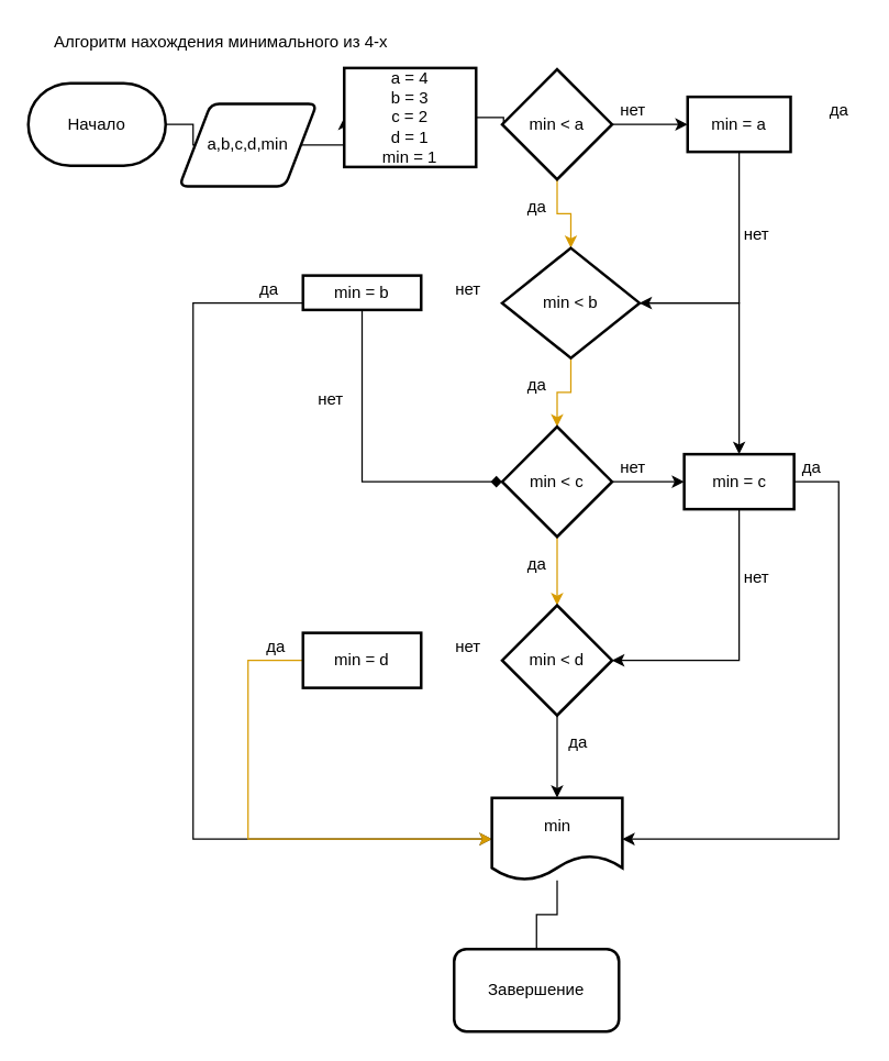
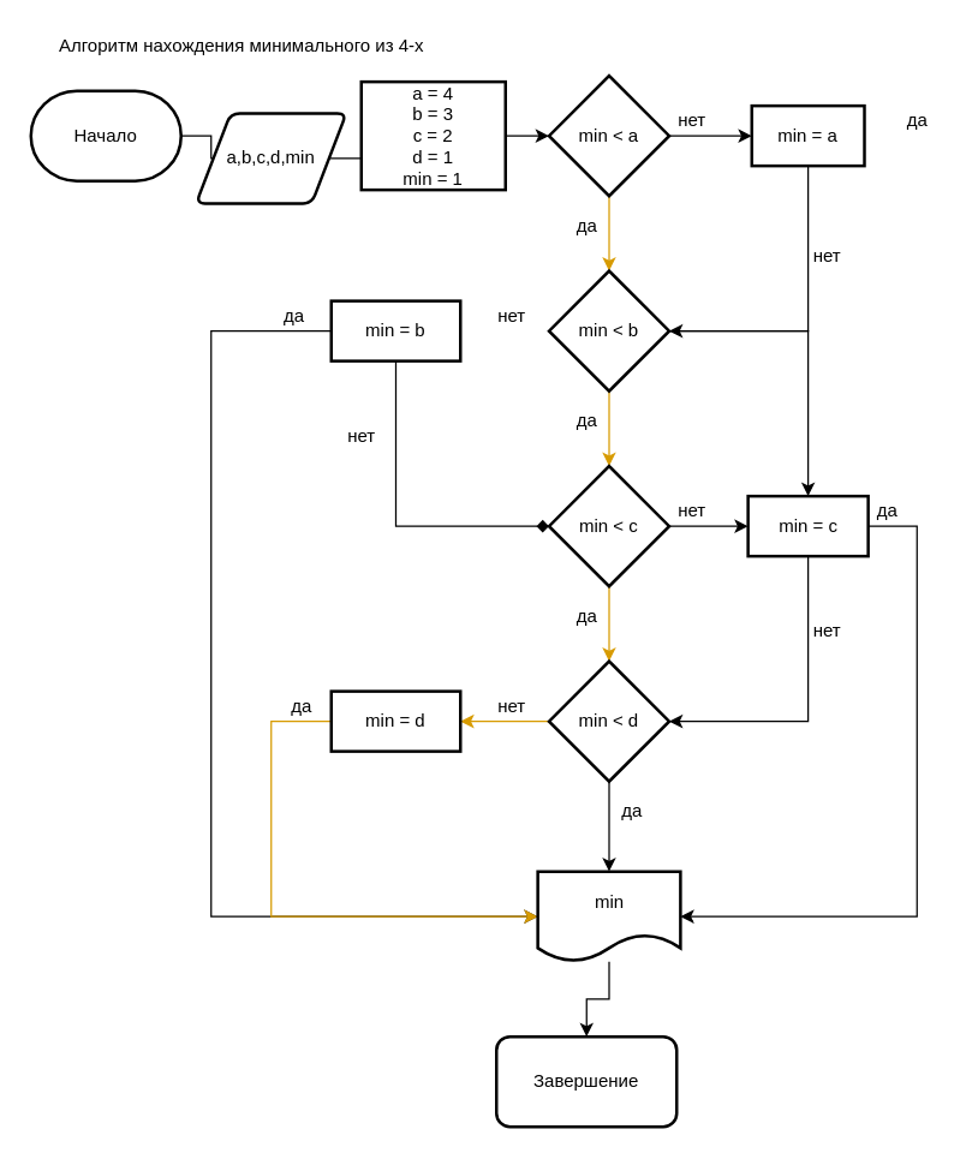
  <mxCell id="0" />
  <mxCell id="1" parent="0" />
  <mxCell id="2" value="Алгоритм нахождения минимального из 4-х" style="text;html=1;align=center;verticalAlign=middle;resizable=0;points=[];autosize=1;strokeColor=none;fillColor=none;" parent="1" vertex="1"><mxGeometry x="30" y="20" width="260" height="20" as="geometry" /></mxCell>
  <mxCell id="3" value="" style="edgeStyle=orthogonalEdgeStyle;rounded=0;orthogonalLoop=1;jettySize=auto;html=1;" parent="1" source="4" target="6" edge="1"><mxGeometry relative="1" as="geometry" /></mxCell>
  <mxCell id="4" value="Начало" style="strokeWidth=2;html=1;shape=mxgraph.flowchart.terminator;whiteSpace=wrap;" parent="1" vertex="1"><mxGeometry x="20" y="60" width="100" height="60" as="geometry" /></mxCell>
  <mxCell id="5" value="" style="edgeStyle=orthogonalEdgeStyle;rounded=0;orthogonalLoop=1;jettySize=auto;html=1;" parent="1" source="6" target="8" edge="1"><mxGeometry relative="1" as="geometry" /></mxCell>
  <mxCell id="6" value="a,b,c,d,min" style="shape=parallelogram;html=1;strokeWidth=2;perimeter=parallelogramPerimeter;whiteSpace=wrap;rounded=1;arcSize=12;size=0.23;" parent="1" vertex="1"><mxGeometry x="130" y="75" width="100" height="60" as="geometry" /></mxCell>
  <mxCell id="7" value="" style="edgeStyle=orthogonalEdgeStyle;rounded=0;orthogonalLoop=1;jettySize=auto;html=1;" parent="1" source="8" target="11" edge="1"><mxGeometry relative="1" as="geometry" /></mxCell>
- <mxCell id="8" value="a = 4&lt;br&gt;b = 3&lt;br&gt;c = 2&lt;br&gt;d = 1&lt;br&gt;min = 1" style="rounded=0;whiteSpace=wrap;html=1;strokeWidth=2;" parent="1" vertex="1"><mxGeometry x="250" y="49" width="96" height="72" as="geometry" /></mxCell>
+ <mxCell id="8" value="a = 4&lt;br&gt;b = 3&lt;br&gt;c = 2&lt;br&gt;d = 1&lt;br&gt;min = 1" style="rounded=0;whiteSpace=wrap;html=1;strokeWidth=2;" parent="1" vertex="1"><mxGeometry x="240" y="54" width="96" height="72" as="geometry" /></mxCell>
  <mxCell id="9" value="" style="edgeStyle=orthogonalEdgeStyle;rounded=0;orthogonalLoop=1;jettySize=auto;html=1;fillColor=#ffcd28;gradientColor=#ffa500;strokeColor=#d79b00;" parent="1" source="11" target="14" edge="1"><mxGeometry relative="1" as="geometry" /></mxCell>
  <mxCell id="10" value="" style="edgeStyle=orthogonalEdgeStyle;rounded=0;orthogonalLoop=1;jettySize=auto;html=1;" parent="1" source="11" target="17" edge="1"><mxGeometry relative="1" as="geometry" /></mxCell>
  <mxCell id="11" value="min &amp;lt; a" style="rhombus;whiteSpace=wrap;html=1;rounded=0;strokeWidth=2;" parent="1" vertex="1"><mxGeometry x="365" y="50" width="80" height="80" as="geometry" /></mxCell>
  <mxCell id="12" value="" style="edgeStyle=orthogonalEdgeStyle;rounded=0;orthogonalLoop=1;jettySize=auto;html=1;fillColor=#ffcd28;gradientColor=#ffa500;strokeColor=#d79b00;" parent="1" source="14" target="20" edge="1"><mxGeometry relative="1" as="geometry" /></mxCell>
  <mxCell id="13" value="" style="edgeStyle=orthogonalEdgeStyle;rounded=0;orthogonalLoop=1;jettySize=auto;html=1;" parent="1" source="14" target="30" edge="1"><mxGeometry relative="1" as="geometry" /></mxCell>
- <mxCell id="14" value="min &amp;lt; b" style="rhombus;whiteSpace=wrap;html=1;rounded=0;strokeWidth=2;" parent="1" vertex="1"><mxGeometry x="365" y="180" width="100" height="80" as="geometry" /></mxCell>
+ <mxCell id="14" value="min &amp;lt; b" style="rhombus;whiteSpace=wrap;html=1;rounded=0;strokeWidth=2;" parent="1" vertex="1"><mxGeometry x="365" y="180" width="80" height="80" as="geometry" /></mxCell>
  <mxCell id="15" value="да" style="text;html=1;align=center;verticalAlign=middle;resizable=0;points=[];autosize=1;strokeColor=none;fillColor=none;" parent="1" vertex="1"><mxGeometry x="375" y="140" width="30" height="20" as="geometry" /></mxCell>
  <mxCell id="16" style="edgeStyle=orthogonalEdgeStyle;rounded=0;orthogonalLoop=1;jettySize=auto;html=1;" parent="1" source="17" target="14" edge="1"><mxGeometry relative="1" as="geometry"><Array as="points"><mxPoint x="538" y="220" /></Array></mxGeometry></mxCell>
  <mxCell id="17" value="min = a" style="rounded=0;whiteSpace=wrap;html=1;strokeWidth=2;" parent="1" vertex="1"><mxGeometry x="500" y="70" width="75" height="40" as="geometry" /></mxCell>
  <mxCell id="18" value="" style="edgeStyle=orthogonalEdgeStyle;rounded=0;orthogonalLoop=1;jettySize=auto;html=1;fillColor=#ffcd28;gradientColor=#ffa500;strokeColor=#d79b00;" parent="1" source="20" target="27" edge="1"><mxGeometry relative="1" as="geometry" /></mxCell>
  <mxCell id="19" value="" style="edgeStyle=orthogonalEdgeStyle;rounded=0;orthogonalLoop=1;jettySize=auto;html=1;" parent="1" source="20" target="30" edge="1"><mxGeometry relative="1" as="geometry" /></mxCell>
  <mxCell id="20" value="min &amp;lt; c" style="rhombus;whiteSpace=wrap;html=1;rounded=0;strokeWidth=2;" parent="1" vertex="1"><mxGeometry x="365" y="310" width="80" height="80" as="geometry" /></mxCell>
  <mxCell id="21" value="да" style="text;html=1;align=center;verticalAlign=middle;resizable=0;points=[];autosize=1;strokeColor=none;fillColor=none;" parent="1" vertex="1"><mxGeometry x="375" y="270" width="30" height="20" as="geometry" /></mxCell>
  <mxCell id="22" style="edgeStyle=orthogonalEdgeStyle;rounded=0;orthogonalLoop=1;jettySize=auto;html=1;endArrow=diamond;" parent="1" source="24" target="20" edge="1"><mxGeometry relative="1" as="geometry"><Array as="points"><mxPoint x="263" y="350" /></Array></mxGeometry></mxCell>
  <mxCell id="23" style="edgeStyle=orthogonalEdgeStyle;rounded=0;orthogonalLoop=1;jettySize=auto;html=1;" parent="1" source="24" target="36" edge="1"><mxGeometry relative="1" as="geometry"><Array as="points"><mxPoint x="140" y="220" /><mxPoint x="140" y="610" /></Array></mxGeometry></mxCell>
- <mxCell id="24" value="min = b" style="rounded=0;whiteSpace=wrap;html=1;strokeWidth=2;" parent="1" vertex="1"><mxGeometry x="220" y="200" width="86" height="25" as="geometry" /></mxCell>
+ <mxCell id="24" value="min = b" style="rounded=0;whiteSpace=wrap;html=1;strokeWidth=2;" parent="1" vertex="1"><mxGeometry x="220" y="200" width="86" height="40" as="geometry" /></mxCell>
+ <mxCell id="25" value="" style="edgeStyle=orthogonalEdgeStyle;rounded=0;orthogonalLoop=1;jettySize=auto;html=1;fillColor=#ffcd28;gradientColor=#ffa500;strokeColor=#d79b00;" parent="1" source="27" target="33" edge="1"><mxGeometry relative="1" as="geometry" /></mxCell>
  <mxCell id="26" value="" style="edgeStyle=orthogonalEdgeStyle;rounded=0;orthogonalLoop=1;jettySize=auto;html=1;" parent="1" source="27" target="36" edge="1"><mxGeometry relative="1" as="geometry" /></mxCell>
  <mxCell id="27" value="min &amp;lt; d" style="rhombus;whiteSpace=wrap;html=1;rounded=0;strokeWidth=2;" parent="1" vertex="1"><mxGeometry x="365" y="440" width="80" height="80" as="geometry" /></mxCell>
  <mxCell id="28" style="edgeStyle=orthogonalEdgeStyle;rounded=0;orthogonalLoop=1;jettySize=auto;html=1;" parent="1" source="30" target="27" edge="1"><mxGeometry relative="1" as="geometry"><Array as="points"><mxPoint x="538" y="480" /></Array></mxGeometry></mxCell>
  <mxCell id="29" style="edgeStyle=orthogonalEdgeStyle;rounded=0;orthogonalLoop=1;jettySize=auto;html=1;" parent="1" source="30" target="36" edge="1"><mxGeometry relative="1" as="geometry"><Array as="points"><mxPoint x="610" y="350" /><mxPoint x="610" y="610" /></Array></mxGeometry></mxCell>
  <mxCell id="30" value="min = c" style="rounded=0;whiteSpace=wrap;html=1;strokeWidth=2;" parent="1" vertex="1"><mxGeometry x="497.5" y="330" width="80" height="40" as="geometry" /></mxCell>
  <mxCell id="31" value="да" style="text;html=1;align=center;verticalAlign=middle;resizable=0;points=[];autosize=1;strokeColor=none;fillColor=none;" parent="1" vertex="1"><mxGeometry x="375" y="400" width="30" height="20" as="geometry" /></mxCell>
  <mxCell id="32" style="edgeStyle=orthogonalEdgeStyle;rounded=0;orthogonalLoop=1;jettySize=auto;html=1;fillColor=#ffcd28;gradientColor=#ffa500;strokeColor=#d79b00;" parent="1" source="33" target="36" edge="1"><mxGeometry relative="1" as="geometry"><Array as="points"><mxPoint x="180" y="480" /><mxPoint x="180" y="610" /></Array></mxGeometry></mxCell>
  <mxCell id="33" value="min = d" style="rounded=0;whiteSpace=wrap;html=1;strokeWidth=2;" parent="1" vertex="1"><mxGeometry x="220" y="460" width="86" height="40" as="geometry" /></mxCell>
  <mxCell id="34" value="нет" style="text;html=1;align=center;verticalAlign=middle;resizable=0;points=[];autosize=1;strokeColor=none;fillColor=none;" parent="1" vertex="1"><mxGeometry x="325" y="460" width="30" height="20" as="geometry" /></mxCell>
- <mxCell id="35" value="" style="edgeStyle=orthogonalEdgeStyle;rounded=0;orthogonalLoop=1;jettySize=auto;html=1;endArrow=none;" parent="1" source="36" target="38" edge="1"><mxGeometry relative="1" as="geometry" /></mxCell>
+ <mxCell id="35" value="" style="edgeStyle=orthogonalEdgeStyle;rounded=0;orthogonalLoop=1;jettySize=auto;html=1;" parent="1" source="36" target="38" edge="1"><mxGeometry relative="1" as="geometry" /></mxCell>
  <mxCell id="36" value="min" style="shape=document;whiteSpace=wrap;html=1;boundedLbl=1;strokeWidth=2;" parent="1" vertex="1"><mxGeometry x="357.5" y="580" width="95" height="60" as="geometry" /></mxCell>
  <mxCell id="37" value="нет" style="text;html=1;align=center;verticalAlign=middle;resizable=0;points=[];autosize=1;strokeColor=none;fillColor=none;" parent="1" vertex="1"><mxGeometry x="445" y="70" width="30" height="20" as="geometry" /></mxCell>
  <mxCell id="38" value="Завершение" style="rounded=1;whiteSpace=wrap;html=1;strokeWidth=2;" parent="1" vertex="1"><mxGeometry x="330" y="690" width="120" height="60" as="geometry" /></mxCell>
  <mxCell id="39" value="нет" style="text;html=1;align=center;verticalAlign=middle;resizable=0;points=[];autosize=1;strokeColor=none;fillColor=none;" parent="1" vertex="1"><mxGeometry x="535" y="160" width="30" height="20" as="geometry" /></mxCell>
  <mxCell id="40" value="нет" style="text;html=1;align=center;verticalAlign=middle;resizable=0;points=[];autosize=1;strokeColor=none;fillColor=none;" parent="1" vertex="1"><mxGeometry x="225" y="280" width="30" height="20" as="geometry" /></mxCell>
  <mxCell id="41" value="нет" style="text;html=1;align=center;verticalAlign=middle;resizable=0;points=[];autosize=1;strokeColor=none;fillColor=none;" parent="1" vertex="1"><mxGeometry x="535" y="410" width="30" height="20" as="geometry" /></mxCell>
  <mxCell id="42" value="да" style="text;html=1;align=center;verticalAlign=middle;resizable=0;points=[];autosize=1;strokeColor=none;fillColor=none;" parent="1" vertex="1"><mxGeometry x="405" y="530" width="30" height="20" as="geometry" /></mxCell>
  <mxCell id="43" value="нет" style="text;html=1;align=center;verticalAlign=middle;resizable=0;points=[];autosize=1;strokeColor=none;fillColor=none;" parent="1" vertex="1"><mxGeometry x="325" y="200" width="30" height="20" as="geometry" /></mxCell>
  <mxCell id="44" value="нет" style="text;html=1;align=center;verticalAlign=middle;resizable=0;points=[];autosize=1;strokeColor=none;fillColor=none;" parent="1" vertex="1"><mxGeometry x="445" y="330" width="30" height="20" as="geometry" /></mxCell>
  <mxCell id="45" value="да" style="text;html=1;align=center;verticalAlign=middle;resizable=0;points=[];autosize=1;strokeColor=none;fillColor=none;" parent="1" vertex="1"><mxGeometry x="595" y="70" width="30" height="20" as="geometry" /></mxCell>
  <mxCell id="46" value="да" style="text;html=1;align=center;verticalAlign=middle;resizable=0;points=[];autosize=1;strokeColor=none;fillColor=none;" parent="1" vertex="1"><mxGeometry x="575" y="330" width="30" height="20" as="geometry" /></mxCell>
  <mxCell id="47" value="да" style="text;html=1;align=center;verticalAlign=middle;resizable=0;points=[];autosize=1;strokeColor=none;fillColor=none;" parent="1" vertex="1"><mxGeometry x="180" y="200" width="30" height="20" as="geometry" /></mxCell>
  <mxCell id="48" value="да" style="text;html=1;align=center;verticalAlign=middle;resizable=0;points=[];autosize=1;strokeColor=none;fillColor=none;" parent="1" vertex="1"><mxGeometry x="185" y="460" width="30" height="20" as="geometry" /></mxCell>
